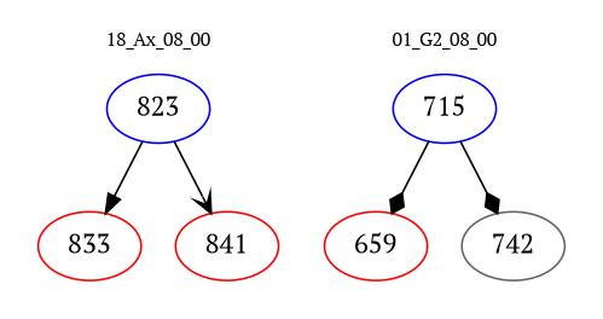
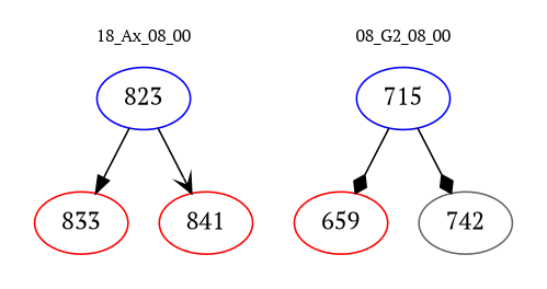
  digraph {
    fontname="PT Serif"
    node [color=red fontname="PT Serif"]
    edge [arrowhead=diamond color=black fontname="PT Serif"]
    n1 [color=blue label=823]
    n2 [label=833]
    n3 [label=841]
    n4 [color=blue label=715]
    n5 [label=659]
    n6 [color=gray40 label=742]
    subgraph cluster_1 {
      color=white
      fontsize=10
      label="18_Ax_08_00"
      n1
      n2
      n3
    }
    subgraph cluster_2 {
      color=white
      fontsize=10
-     label="01_G2_08_00"
+     label="08_G2_08_00"
      n4
      n5
      n6
    }
    n1 -> n2 [arrowhead=normal]
    n1 -> n3 [arrowhead=vee]
    n4 -> n5
    n4 -> n6
  }
